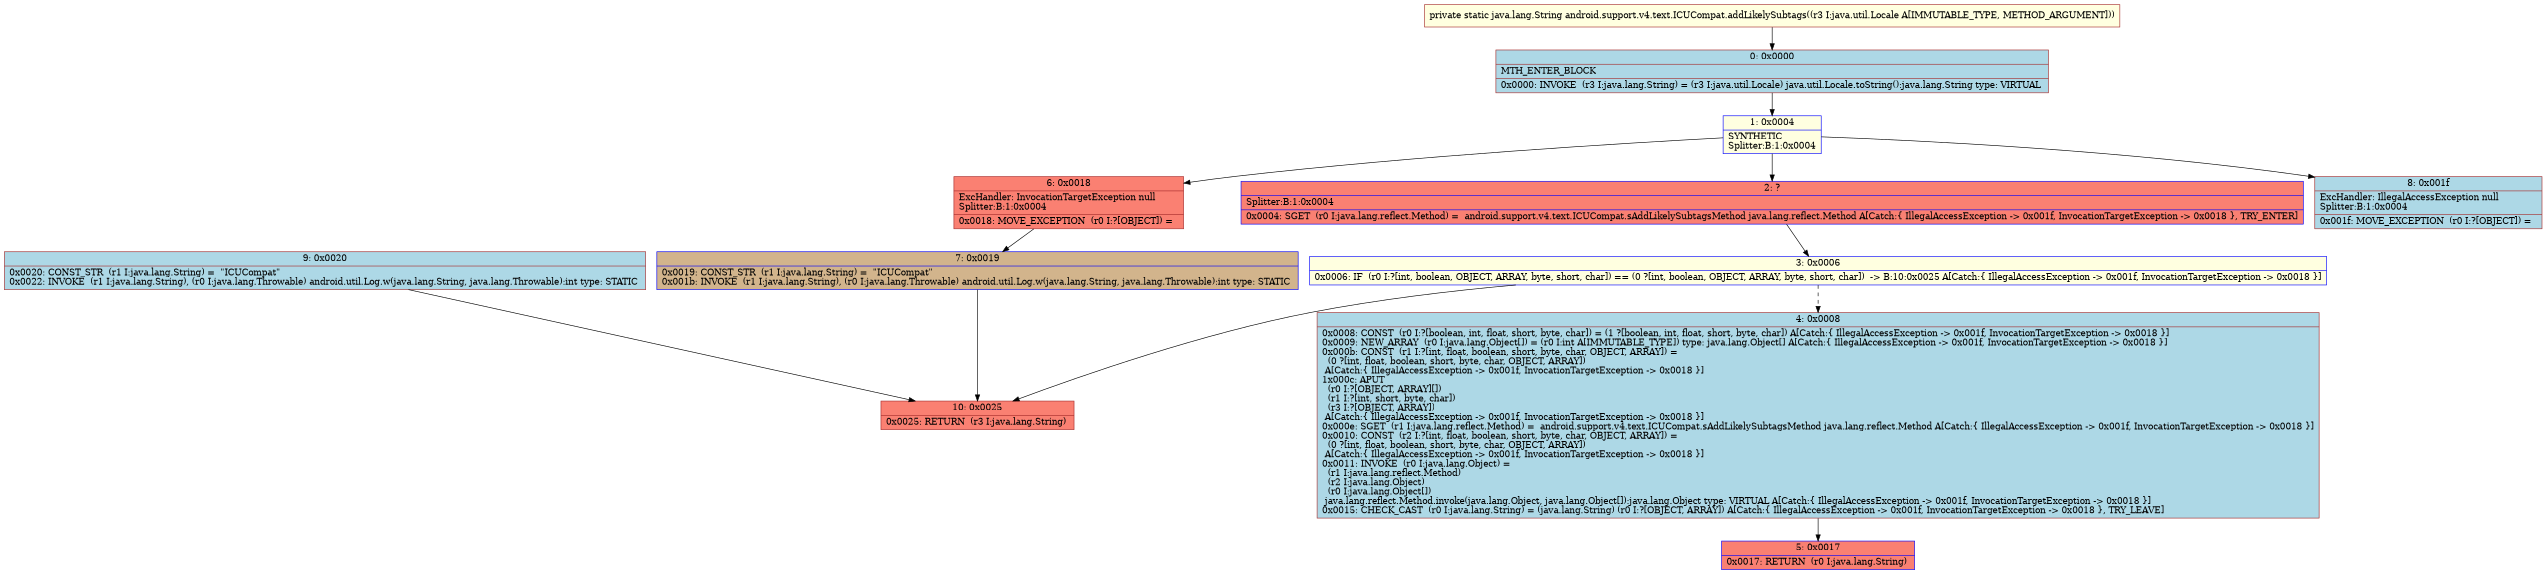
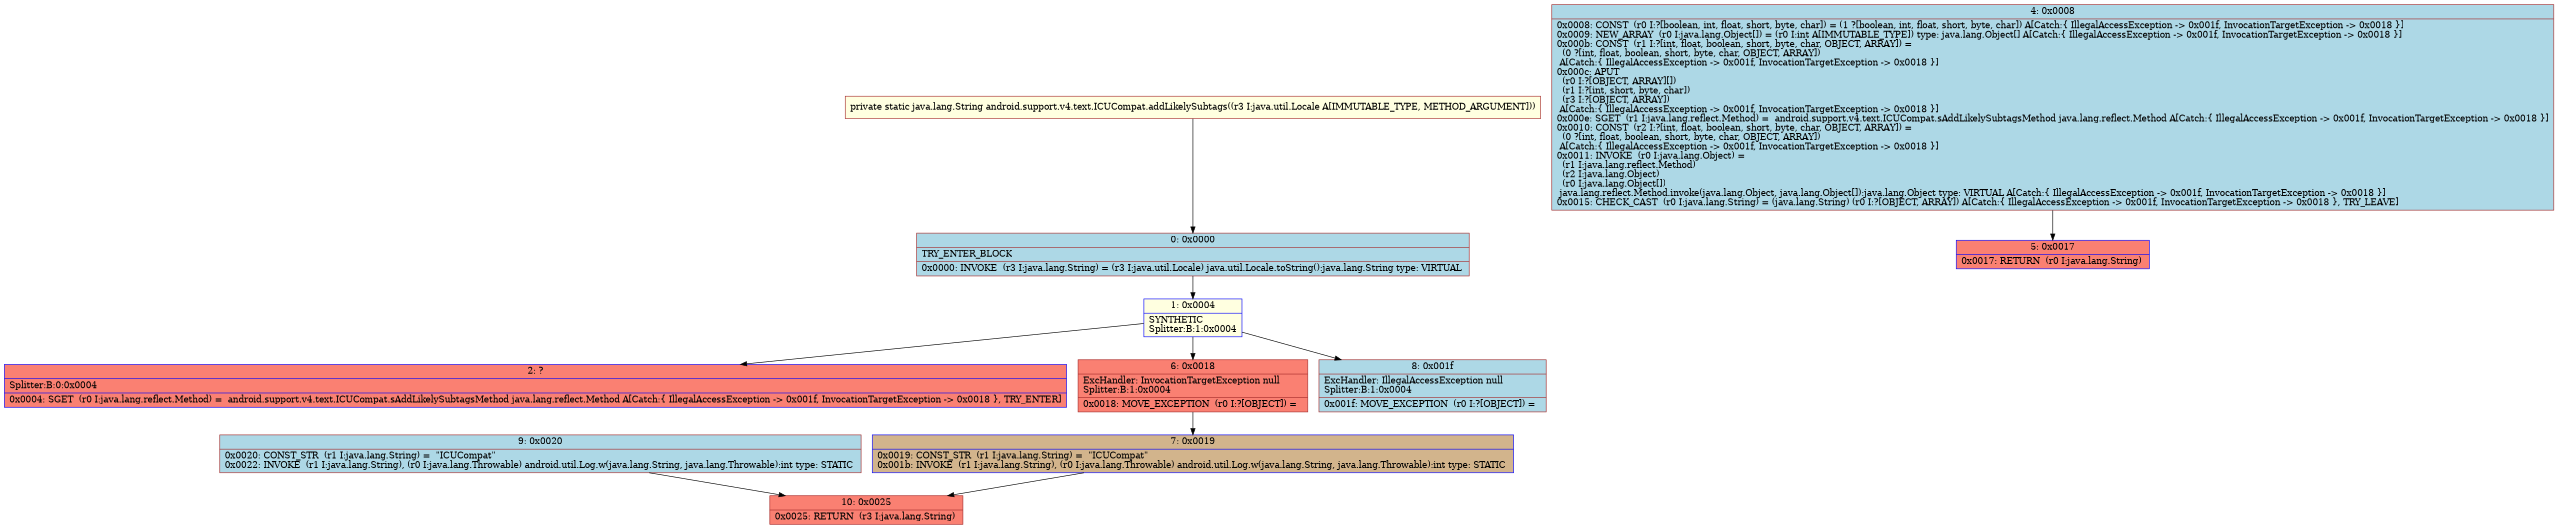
  digraph {
    node [color=brown fillcolor=lightblue shape=record style=filled]
-   n1 [label="{0\:\ 0x0000|MTH_ENTER_BLOCK\l|0x0000: INVOKE  (r3 I:java.lang.String) = (r3 I:java.util.Locale) java.util.Locale.toString():java.lang.String type: VIRTUAL \l}"]
+   n1 [label="{0\:\ 0x0000|TRY_ENTER_BLOCK\l|0x0000: INVOKE  (r3 I:java.lang.String) = (r3 I:java.util.Locale) java.util.Locale.toString():java.lang.String type: VIRTUAL \l}"]
    n2 [color=blue fillcolor=lightyellow label="{1\:\ 0x0004|SYNTHETIC\lSplitter:B:1:0x0004\l}"]
-   n3 [color=blue fillcolor=salmon label="{2\:\ ?|Splitter:B:1:0x0004\l|0x0004: SGET  (r0 I:java.lang.reflect.Method) =  android.support.v4.text.ICUCompat.sAddLikelySubtagsMethod java.lang.reflect.Method A[Catch:\{ IllegalAccessException \-\> 0x001f, InvocationTargetException \-\> 0x0018 \}, TRY_ENTER]\l}"]
+   n3 [color=blue fillcolor=salmon label="{2\:\ ?|Splitter:B:0:0x0004\l|0x0004: SGET  (r0 I:java.lang.reflect.Method) =  android.support.v4.text.ICUCompat.sAddLikelySubtagsMethod java.lang.reflect.Method A[Catch:\{ IllegalAccessException \-\> 0x001f, InvocationTargetException \-\> 0x0018 \}, TRY_ENTER]\l}"]
    n4 [fillcolor=salmon label="{6\:\ 0x0018|ExcHandler: InvocationTargetException null\lSplitter:B:1:0x0004\l|0x0018: MOVE_EXCEPTION  (r0 I:?[OBJECT]) =  \l}"]
    n5 [label="{8\:\ 0x001f|ExcHandler: IllegalAccessException null\lSplitter:B:1:0x0004\l|0x001f: MOVE_EXCEPTION  (r0 I:?[OBJECT]) =  \l}"]
-   n6 [color=blue fillcolor=lightyellow label="{3\:\ 0x0006|0x0006: IF  (r0 I:?[int, boolean, OBJECT, ARRAY, byte, short, char]) == (0 ?[int, boolean, OBJECT, ARRAY, byte, short, char])  \-\> B:10:0x0025 A[Catch:\{ IllegalAccessException \-\> 0x001f, InvocationTargetException \-\> 0x0018 \}]\l}"]
    n7 [color=blue fillcolor=tan label="{7\:\ 0x0019|0x0019: CONST_STR  (r1 I:java.lang.String) =  \"ICUCompat\" \l0x001b: INVOKE  (r1 I:java.lang.String), (r0 I:java.lang.Throwable) android.util.Log.w(java.lang.String, java.lang.Throwable):int type: STATIC \l}"]
-   n8 [label="{4\:\ 0x0008|0x0008: CONST  (r0 I:?[boolean, int, float, short, byte, char]) = (1 ?[boolean, int, float, short, byte, char]) A[Catch:\{ IllegalAccessException \-\> 0x001f, InvocationTargetException \-\> 0x0018 \}]\l0x0009: NEW_ARRAY  (r0 I:java.lang.Object[]) = (r0 I:int A[IMMUTABLE_TYPE]) type: java.lang.Object[] A[Catch:\{ IllegalAccessException \-\> 0x001f, InvocationTargetException \-\> 0x0018 \}]\l0x000b: CONST  (r1 I:?[int, float, boolean, short, byte, char, OBJECT, ARRAY]) = \l  (0 ?[int, float, boolean, short, byte, char, OBJECT, ARRAY])\l A[Catch:\{ IllegalAccessException \-\> 0x001f, InvocationTargetException \-\> 0x0018 \}]\l1x000c: APUT  \l  (r0 I:?[OBJECT, ARRAY][])\l  (r1 I:?[int, short, byte, char])\l  (r3 I:?[OBJECT, ARRAY])\l A[Catch:\{ IllegalAccessException \-\> 0x001f, InvocationTargetException \-\> 0x0018 \}]\l0x000e: SGET  (r1 I:java.lang.reflect.Method) =  android.support.v4.text.ICUCompat.sAddLikelySubtagsMethod java.lang.reflect.Method A[Catch:\{ IllegalAccessException \-\> 0x001f, InvocationTargetException \-\> 0x0018 \}]\l0x0010: CONST  (r2 I:?[int, float, boolean, short, byte, char, OBJECT, ARRAY]) = \l  (0 ?[int, float, boolean, short, byte, char, OBJECT, ARRAY])\l A[Catch:\{ IllegalAccessException \-\> 0x001f, InvocationTargetException \-\> 0x0018 \}]\l0x0011: INVOKE  (r0 I:java.lang.Object) = \l  (r1 I:java.lang.reflect.Method)\l  (r2 I:java.lang.Object)\l  (r0 I:java.lang.Object[])\l java.lang.reflect.Method.invoke(java.lang.Object, java.lang.Object[]):java.lang.Object type: VIRTUAL A[Catch:\{ IllegalAccessException \-\> 0x001f, InvocationTargetException \-\> 0x0018 \}]\l0x0015: CHECK_CAST  (r0 I:java.lang.String) = (java.lang.String) (r0 I:?[OBJECT, ARRAY]) A[Catch:\{ IllegalAccessException \-\> 0x001f, InvocationTargetException \-\> 0x0018 \}, TRY_LEAVE]\l}"]
+   n8 [label="{4\:\ 0x0008|0x0008: CONST  (r0 I:?[boolean, int, float, short, byte, char]) = (1 ?[boolean, int, float, short, byte, char]) A[Catch:\{ IllegalAccessException \-\> 0x001f, InvocationTargetException \-\> 0x0018 \}]\l0x0009: NEW_ARRAY  (r0 I:java.lang.Object[]) = (r0 I:int A[IMMUTABLE_TYPE]) type: java.lang.Object[] A[Catch:\{ IllegalAccessException \-\> 0x001f, InvocationTargetException \-\> 0x0018 \}]\l0x000b: CONST  (r1 I:?[int, float, boolean, short, byte, char, OBJECT, ARRAY]) = \l  (0 ?[int, float, boolean, short, byte, char, OBJECT, ARRAY])\l A[Catch:\{ IllegalAccessException \-\> 0x001f, InvocationTargetException \-\> 0x0018 \}]\l0x000c: APUT  \l  (r0 I:?[OBJECT, ARRAY][])\l  (r1 I:?[int, short, byte, char])\l  (r3 I:?[OBJECT, ARRAY])\l A[Catch:\{ IllegalAccessException \-\> 0x001f, InvocationTargetException \-\> 0x0018 \}]\l0x000e: SGET  (r1 I:java.lang.reflect.Method) =  android.support.v4.text.ICUCompat.sAddLikelySubtagsMethod java.lang.reflect.Method A[Catch:\{ IllegalAccessException \-\> 0x001f, InvocationTargetException \-\> 0x0018 \}]\l0x0010: CONST  (r2 I:?[int, float, boolean, short, byte, char, OBJECT, ARRAY]) = \l  (0 ?[int, float, boolean, short, byte, char, OBJECT, ARRAY])\l A[Catch:\{ IllegalAccessException \-\> 0x001f, InvocationTargetException \-\> 0x0018 \}]\l0x0011: INVOKE  (r0 I:java.lang.Object) = \l  (r1 I:java.lang.reflect.Method)\l  (r2 I:java.lang.Object)\l  (r0 I:java.lang.Object[])\l java.lang.reflect.Method.invoke(java.lang.Object, java.lang.Object[]):java.lang.Object type: VIRTUAL A[Catch:\{ IllegalAccessException \-\> 0x001f, InvocationTargetException \-\> 0x0018 \}]\l0x0015: CHECK_CAST  (r0 I:java.lang.String) = (java.lang.String) (r0 I:?[OBJECT, ARRAY]) A[Catch:\{ IllegalAccessException \-\> 0x001f, InvocationTargetException \-\> 0x0018 \}, TRY_LEAVE]\l}"]
    n9 [fillcolor=salmon label="{10\:\ 0x0025|0x0025: RETURN  (r3 I:java.lang.String) \l}"]
    n10 [color=blue fillcolor=salmon label="{5\:\ 0x0017|0x0017: RETURN  (r0 I:java.lang.String) \l}"]
    n11 [label="{9\:\ 0x0020|0x0020: CONST_STR  (r1 I:java.lang.String) =  \"ICUCompat\" \l0x0022: INVOKE  (r1 I:java.lang.String), (r0 I:java.lang.Throwable) android.util.Log.w(java.lang.String, java.lang.Throwable):int type: STATIC \l}"]
    n12 [fillcolor=lightyellow label="{private static java.lang.String android.support.v4.text.ICUCompat.addLikelySubtags((r3 I:java.util.Locale A[IMMUTABLE_TYPE, METHOD_ARGUMENT])) }"]
    n1 -> n2
    n2 -> n3
    n2 -> n4
    n2 -> n5
-   n3 -> n6
    n4 -> n7
-   n6 -> n8 [style=dashed]
-   n6 -> n9
    n7 -> n9
    n8 -> n10
    n11 -> n9
    n12 -> n1
  }
